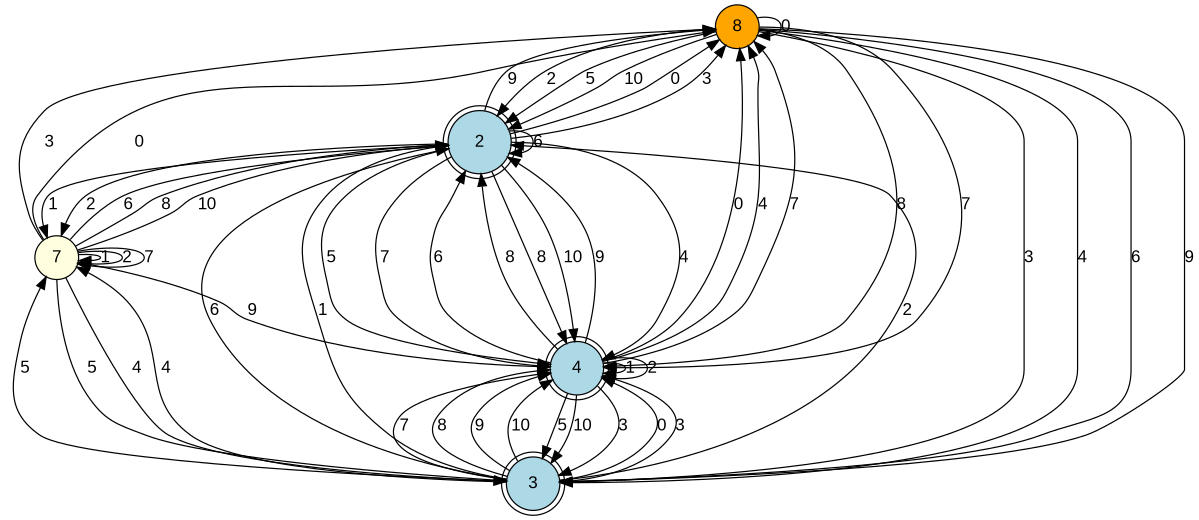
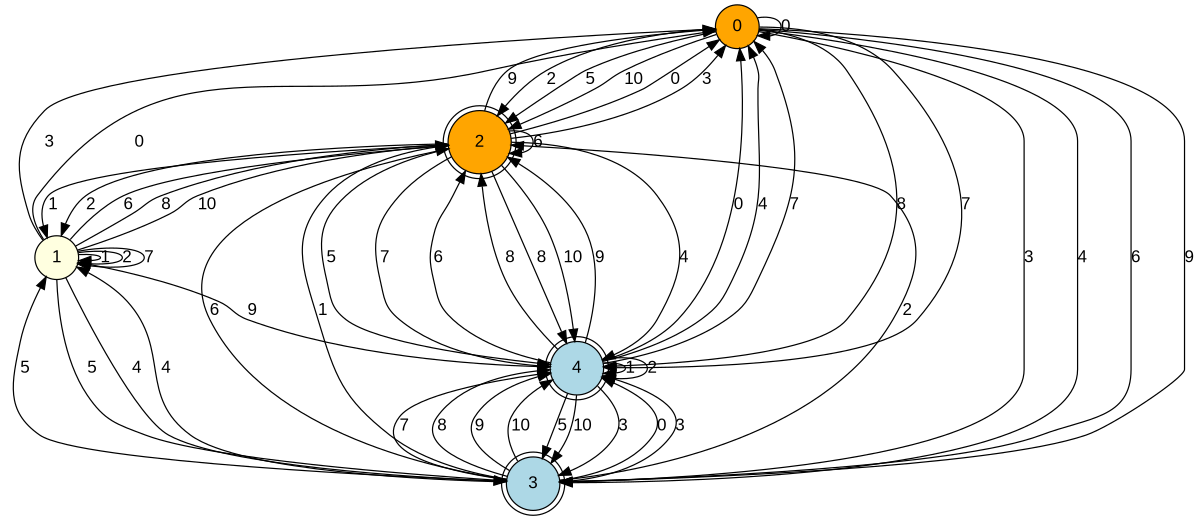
  digraph {
    fontname="Liberation Sans"
    node [fillcolor=orange fontname="Liberation Sans" shape=doublecircle style=filled]
    edge [fontname="Liberation Sans"]
-   n1 [label=8 shape=circle]
-   n2 [fillcolor=lightblue label=2]
+   n1 [label=0 shape=circle]
+   n2 [label=2]
    n3 [fillcolor=lightblue label=3]
    n4 [fillcolor=lightblue label=4]
-   n5 [fillcolor=lightyellow label=7 shape=circle]
+   n5 [fillcolor=lightyellow label=1 shape=circle]
    n1 -> n1 [label=0]
    n1 -> n2 [label=2]
    n1 -> n2 [label=5]
    n1 -> n2 [label=10]
    n1 -> n3 [label=3]
    n1 -> n3 [label=4]
    n1 -> n3 [label=6]
    n1 -> n3 [label=9]
    n1 -> n4 [label=7]
    n1 -> n4 [label=8]
    n2 -> n1 [label=0]
    n2 -> n1 [label=3]
    n2 -> n1 [label=9]
    n2 -> n2 [label=6]
    n2 -> n4 [label=4]
    n2 -> n4 [label=5]
    n2 -> n4 [label=7]
    n2 -> n4 [label=8]
    n2 -> n4 [label=10]
    n2 -> n5 [label=1]
    n2 -> n5 [label=2]
    n3 -> n2 [label=1]
    n3 -> n2 [label=2]
    n3 -> n2 [label=6]
    n3 -> n4 [label=0]
    n3 -> n4 [label=3]
    n3 -> n4 [label=7]
    n3 -> n4 [label=8]
    n3 -> n4 [label=9]
    n3 -> n4 [label=10]
    n3 -> n5 [label=4]
    n3 -> n5 [label=5]
    n4 -> n1 [label=0]
    n4 -> n1 [label=4]
    n4 -> n1 [label=7]
    n4 -> n2 [label=6]
    n4 -> n2 [label=8]
    n4 -> n2 [label=9]
    n4 -> n3 [label=3]
    n4 -> n3 [label=5]
    n4 -> n3 [label=10]
    n4 -> n4 [label=1]
    n4 -> n4 [label=2]
    n5 -> n1 [label=0]
    n5 -> n1 [label=3]
    n5 -> n2 [label=6]
    n5 -> n2 [label=8]
    n5 -> n2 [label=10]
    n5 -> n3 [label=4]
    n5 -> n3 [label=5]
    n5 -> n4 [label=9]
    n5 -> n5 [label=1]
    n5 -> n5 [label=2]
    n5 -> n5 [label=7]
  }
